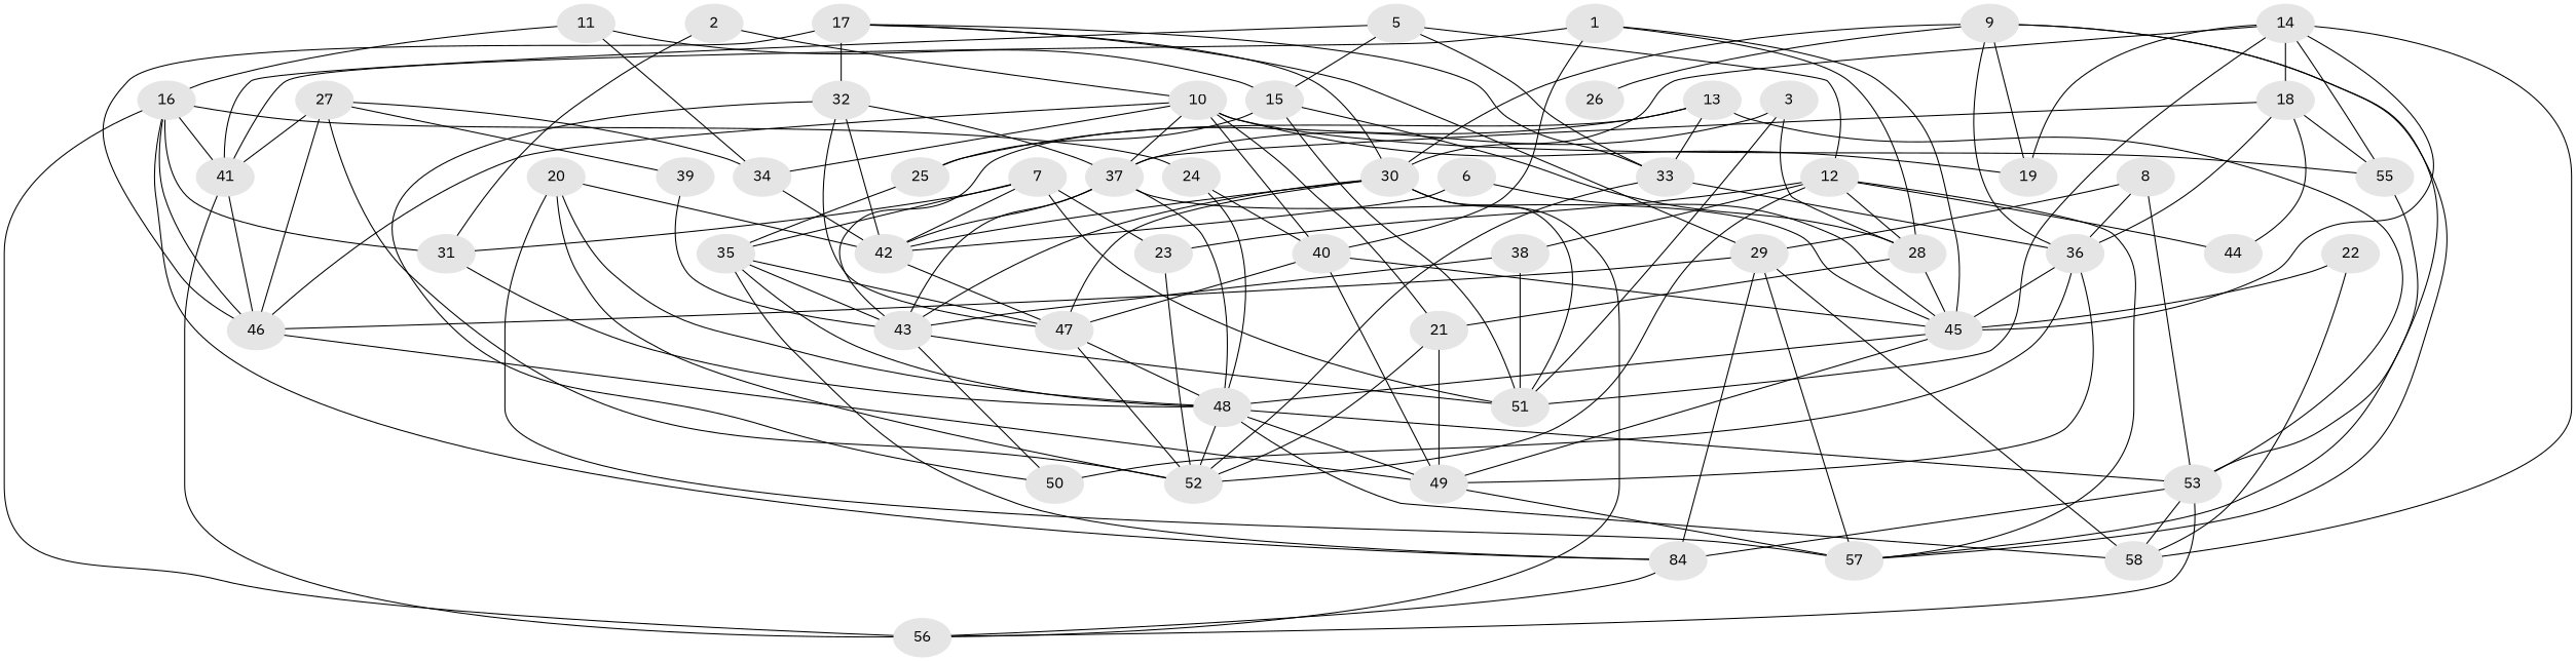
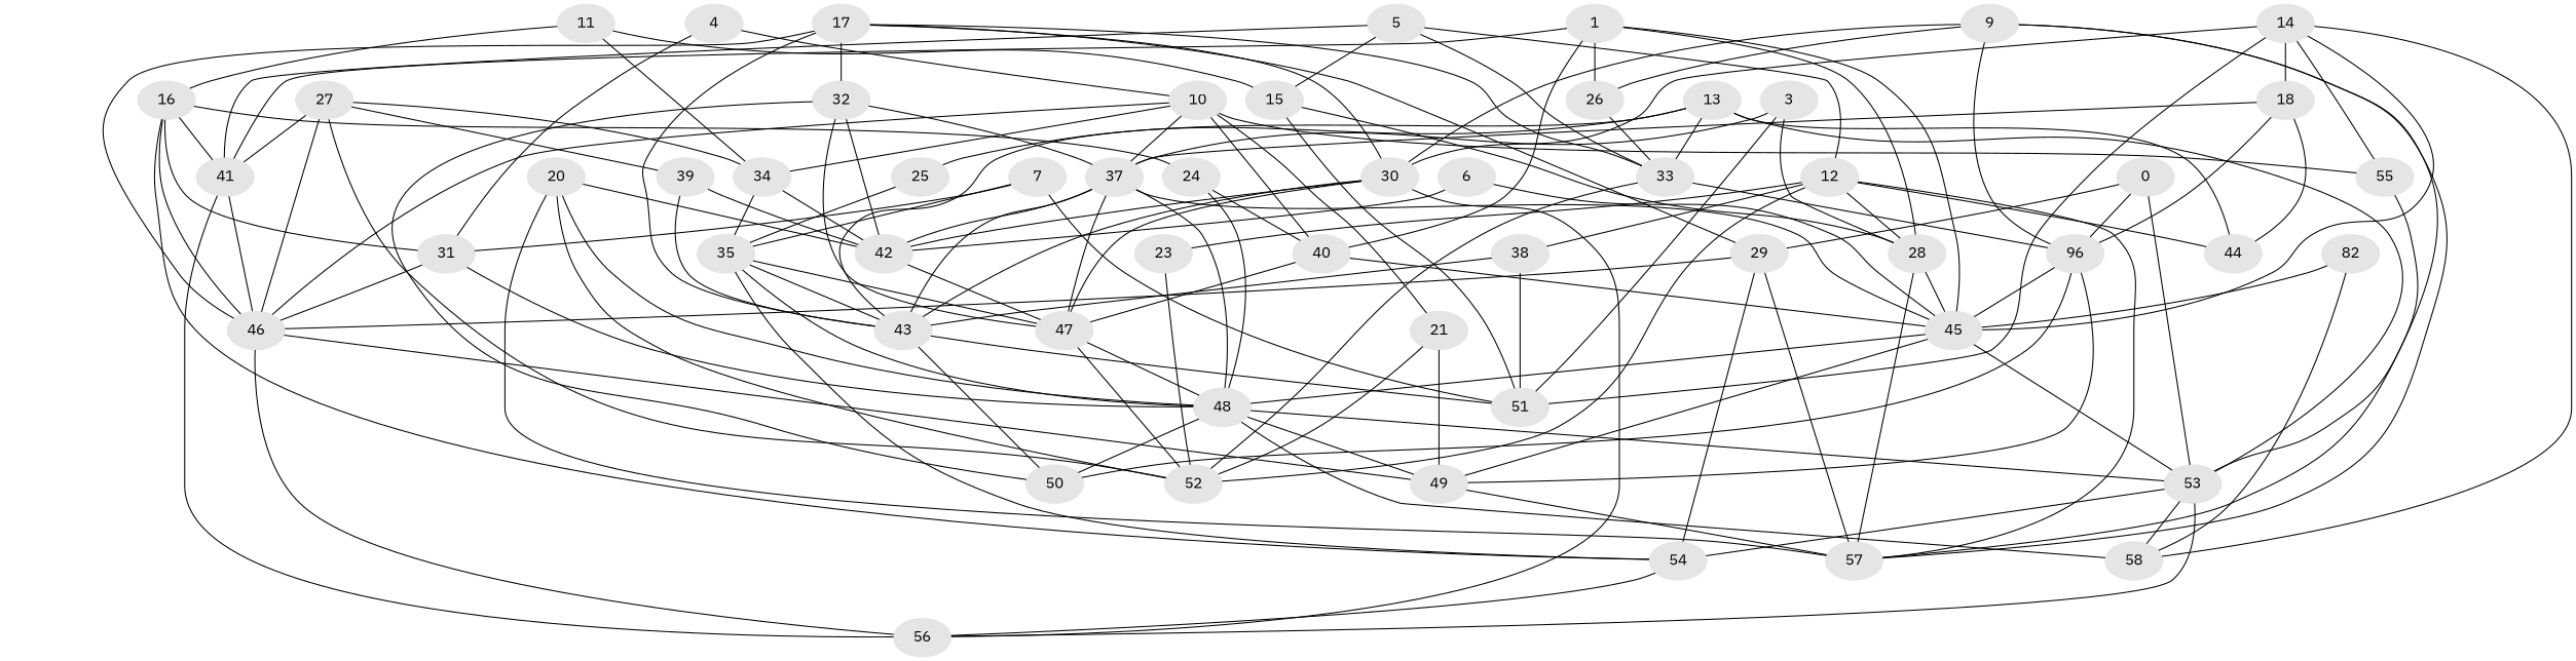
  graph {
    fontname="IBM Plex Sans"
    node [color=gray90 fontname="IBM Plex Sans" style=filled]
    edge [fontname="IBM Plex Sans" weight=1.0]
    1
    26
    28
    40
    41
    45
    33
    57
    49
    47
    46
    56
    48
    53
    34
    42
    35
    52
    58
    3
    37
    51
    43
-   4 [label=2]
+   4
    10
    31
-   19
    21
    55
    5
    12
    15
    23
    38
    44
    25
-   36
+   36 [label=96]
    6
    7
-   54 [label=84]
-   8
+   54
+   8 [label=0]
    29
    50
    9
    30
    11
    16
    24
    13
    14
    18
    17
    32
    20
-   22
+   22 [label=82]
    27
    39
+   1 -- 26
    1 -- 28
    1 -- 40
    1 -- 41
    1 -- 45
+   26 -- 33
    28 -- 45
-   28 -- 21 [weight=2.0]
+   28 -- 57 [weight=2.0]
    40 -- 45
-   40 -- 49
    40 -- 47
    41 -- 46
    41 -- 56
    45 -- 49
    45 -- 48
+   45 -- 53
    33 -- 52
    33 -- 36
    49 -- 57
    47 -- 48
    47 -- 52
    46 -- 49
-   16 -- 56
+   46 -- 56
    48 -- 49
    48 -- 53 [weight=2.0]
-   48 -- 52
+   48 -- 50
    48 -- 58
    53 -- 56
    53 -- 58
    53 -- 54
    34 -- 42
+   34 -- 35
    42 -- 47
    35 -- 47
    35 -- 48
    35 -- 43
    35 -- 54
    3 -- 28
    3 -- 37
    3 -- 51
    37 -- 45
+   37 -- 47
    37 -- 48
    37 -- 42
    37 -- 43
    43 -- 51
    43 -- 50
    4 -- 10
    4 -- 31
    10 -- 40
    10 -- 46
    10 -- 34
    10 -- 37
-   10 -- 19
    10 -- 21
    10 -- 55 [weight=2.0]
+   31 -- 46
    31 -- 48
    21 -- 49
    21 -- 52
    55 -- 57
    5 -- 41
    5 -- 33
    5 -- 12
    5 -- 15
    12 -- 28
    12 -- 57
    12 -- 52
    12 -- 23
    12 -- 38
    12 -- 44
    15 -- 28
    15 -- 51
-   15 -- 25
    23 -- 52
    38 -- 51
    38 -- 43
    25 -- 35
    36 -- 45
    36 -- 49
    36 -- 50
    6 -- 45
    6 -- 42
    7 -- 35
    7 -- 51
    7 -- 31
-   7 -- 23
    54 -- 56
    8 -- 53
    8 -- 36
    8 -- 29
    29 -- 57
    29 -- 46
-   29 -- 58
    29 -- 54
    9 -- 26
    9 -- 57
    9 -- 53
-   9 -- 19
    9 -- 36
    9 -- 30
    30 -- 47
    30 -- 56
    30 -- 42
-   30 -- 51
    30 -- 43
    11 -- 34
    11 -- 15
    11 -- 16
    16 -- 41
    16 -- 46
    16 -- 31
    16 -- 54
    16 -- 24
    24 -- 40 [weight=2.0]
    24 -- 48
    13 -- 33
    13 -- 53
    13 -- 43
+   13 -- 44
    13 -- 25
    14 -- 45
    14 -- 58
    14 -- 51
-   14 -- 19
    14 -- 55
    14 -- 30
    14 -- 18
    18 -- 37
-   18 -- 55
    18 -- 44
    18 -- 36
    17 -- 33
    17 -- 46
+   17 -- 43 [weight=2.0]
    17 -- 29
    17 -- 30
    17 -- 32
    32 -- 47
    32 -- 42
    32 -- 37
    32 -- 50
    20 -- 57
    20 -- 48
    20 -- 42
    20 -- 52
    22 -- 45
    22 -- 58
    27 -- 41
    27 -- 46
    27 -- 34
    27 -- 52
    27 -- 39
-   7 -- 42
+   39 -- 42
    39 -- 43
  }
